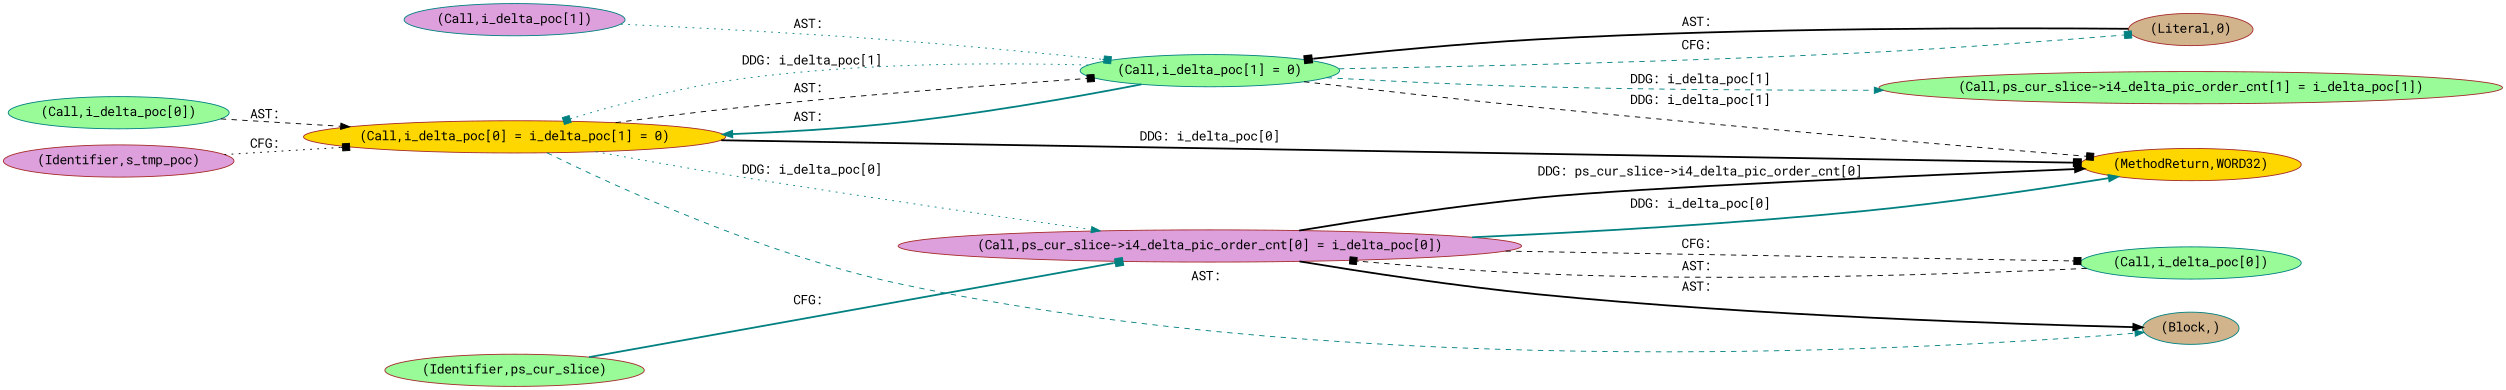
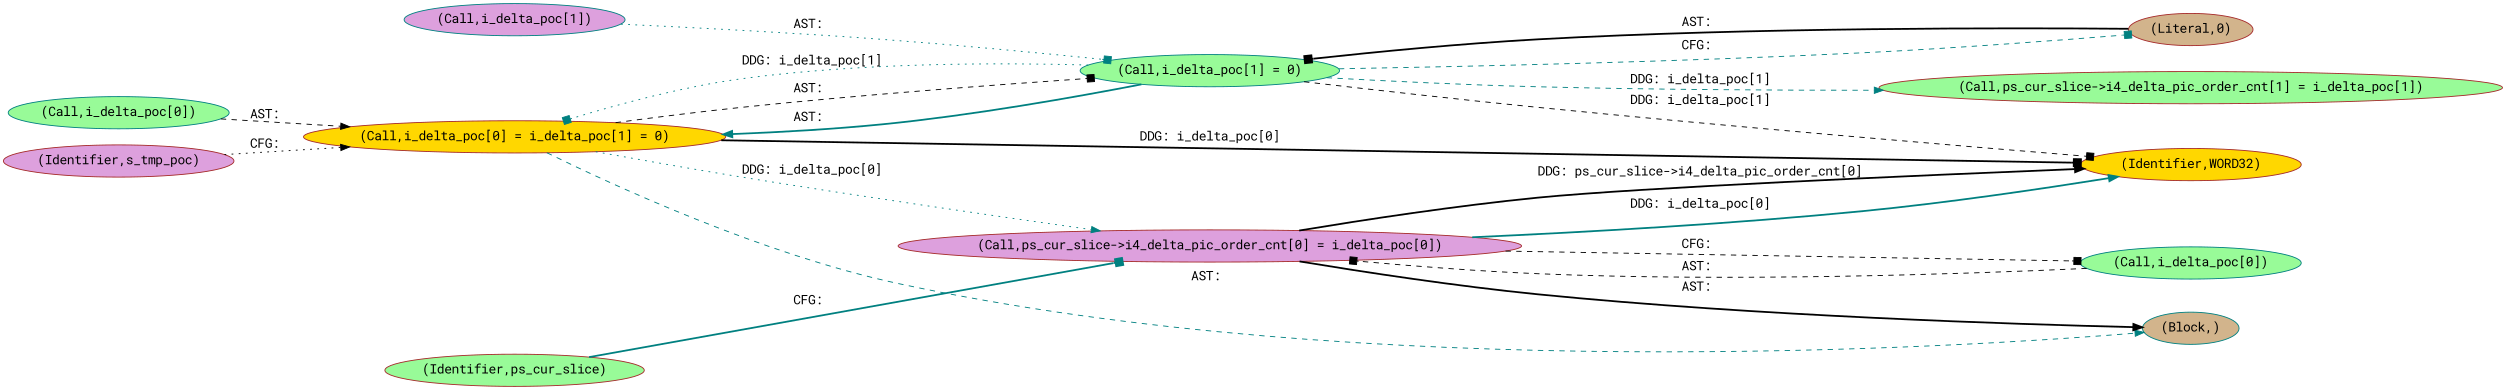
  digraph {
    fontname="Roboto Mono"
    rankdir=LR
    node [color=brown fillcolor=palegreen fontname="Roboto Mono" style=filled]
    edge [arrowhead=box color=black fontname="Roboto Mono" style=dashed]
    n1 [fillcolor=gold label="(Call,i_delta_poc[0] = i_delta_poc[1] = 0)"]
    n2 [color=teal label="(Call,i_delta_poc[1] = 0)"]
    n3 [fillcolor=plum label="(Call,ps_cur_slice->i4_delta_pic_order_cnt[0] = i_delta_poc[0])"]
    n4 [color=teal fillcolor=tan label="(Block,)"]
-   n5 [fillcolor=gold label="(MethodReturn,WORD32)"]
+   n5 [fillcolor=gold label="(Identifier,WORD32)"]
    n6 [label="(Call,ps_cur_slice->i4_delta_pic_order_cnt[1] = i_delta_poc[1])"]
    n7 [fillcolor=tan label="(Literal,0)"]
    n8 [color=teal label="(Call,i_delta_poc[0])"]
    n9 [color=teal fillcolor=plum label="(Call,i_delta_poc[1])"]
    n10 [label="(Identifier,ps_cur_slice)"]
    n11 [color=teal label="(Call,i_delta_poc[0])"]
    n12 [fillcolor=plum label="(Identifier,s_tmp_poc)"]
    n1 -> n2 [label="AST: "]
    n1 -> n3 [arrowhead=normal color=teal label="DDG: i_delta_poc[0]" style=dotted]
    n1 -> n4 [arrowhead=normal color=teal label="AST: "]
    n1 -> n5 [label="DDG: i_delta_poc[0]" style=bold]
    n2 -> n1 [arrowhead=normal color=teal label="AST: " style=bold]
    n2 -> n1 [color=teal label="DDG: i_delta_poc[1]" style=dotted]
    n2 -> n5 [label="DDG: i_delta_poc[1]"]
    n2 -> n6 [arrowhead=normal color=teal label="DDG: i_delta_poc[1]"]
    n2 -> n7 [color=teal label="CFG: "]
    n3 -> n4 [arrowhead=normal label="AST: " style=bold]
    n3 -> n5 [arrowhead=normal color=teal label="DDG: i_delta_poc[0]" style=bold]
    n3 -> n5 [arrowhead=normal label="DDG: ps_cur_slice->i4_delta_pic_order_cnt[0]" style=bold]
    n3 -> n8 [label="CFG: "]
    n7 -> n2 [label="AST: " style=bold]
    n8 -> n3 [label="AST: "]
    n9 -> n2 [color=teal label="AST: " style=dotted]
    n10 -> n3 [color=teal label="CFG: " style=bold]
    n11 -> n1 [arrowhead=normal label="AST: "]
-   n12 -> n1 [label="CFG: " style=dotted]
+   n12 -> n1 [arrowhead=normal label="CFG: " style=dotted]
  }
